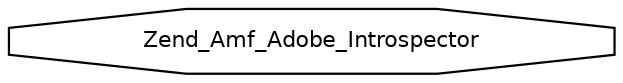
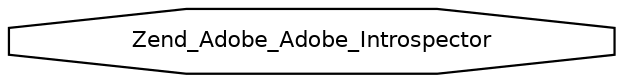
  digraph {
    rankdir=LR
-   n1 [color=black fillcolor=white fontname=Helvetica fontsize=10 height=0.2 label=Zend_Amf_Adobe_Introspector shape=octagon style=filled width=0.4]
+   n1 [color=black fillcolor=white fontname=Helvetica fontsize=10 height=0.2 label=Zend_Adobe_Adobe_Introspector shape=octagon style=filled width=0.4]
  }
